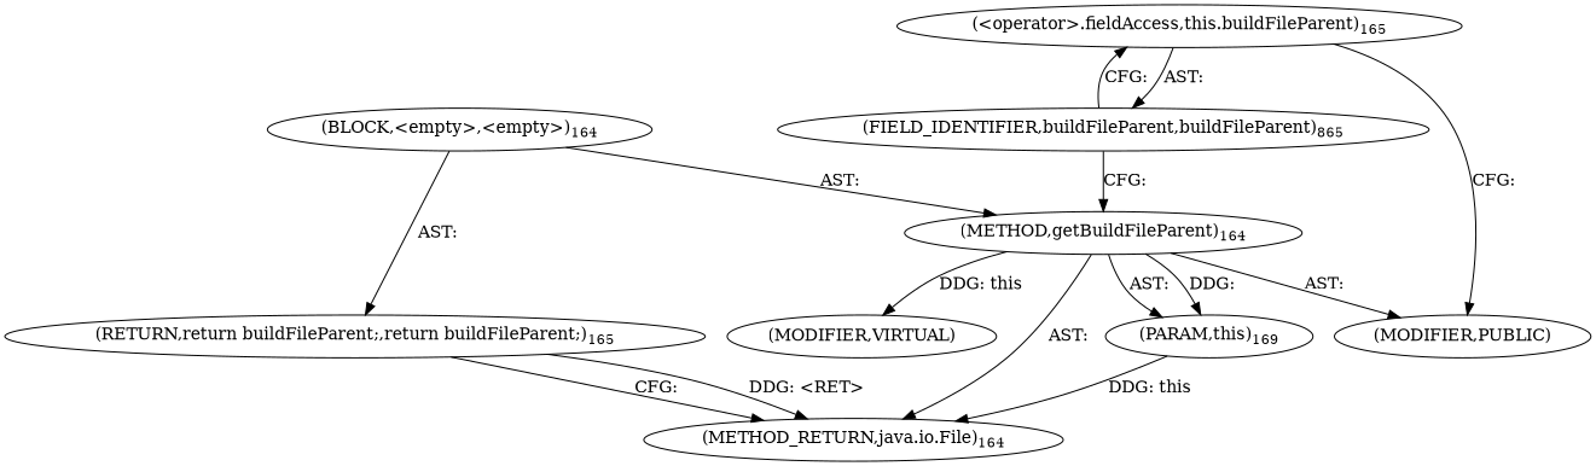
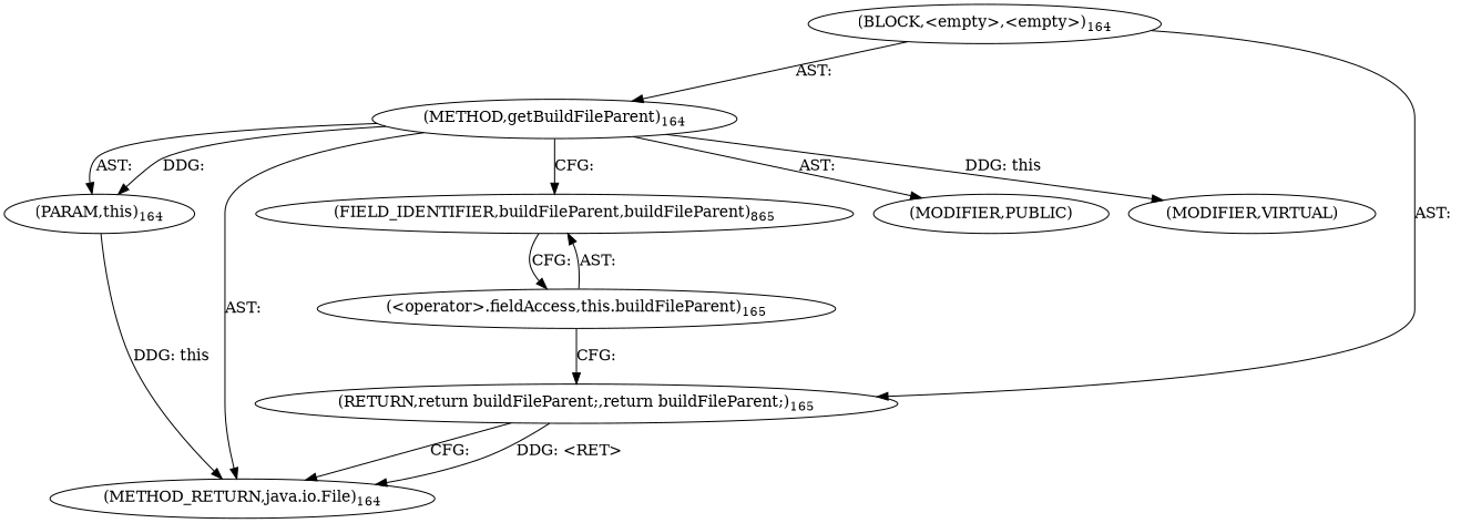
  digraph {
    n1 [label=<(METHOD,getBuildFileParent)<SUB>164</SUB>>]
-   n2 [label=<(PARAM,this)<SUB>169</SUB>>]
+   n2 [label=<(PARAM,this)<SUB>164</SUB>>]
    n3 [label=<(FIELD_IDENTIFIER,buildFileParent,buildFileParent)<SUB>865</SUB>>]
    n4 [label=<(MODIFIER,PUBLIC)>]
    n5 [label=<(MODIFIER,VIRTUAL)>]
    n6 [label=<(METHOD_RETURN,java.io.File)<SUB>164</SUB>>]
    n7 [label=<(BLOCK,&lt;empty&gt;,&lt;empty&gt;)<SUB>164</SUB>>]
    n8 [label=<(RETURN,return buildFileParent;,return buildFileParent;)<SUB>165</SUB>>]
    n9 [label=<(&lt;operator&gt;.fieldAccess,this.buildFileParent)<SUB>165</SUB>>]
    n1 -> n2 [label="AST: "]
    n1 -> n2 [label="DDG: "]
-   n3 -> n1 [label="CFG: "]
+   n1 -> n3 [label="CFG: "]
    n1 -> n4 [label="AST: "]
    n1 -> n5 [label="DDG: this"]
    n1 -> n6 [label="AST: "]
    n2 -> n6 [label="DDG: this"]
    n3 -> n9 [label="CFG: "]
    n7 -> n1 [label="AST: "]
    n7 -> n8 [label="AST: "]
    n8 -> n6 [label="CFG: "]
    n8 -> n6 [label="DDG: &lt;RET&gt;"]
    n9 -> n3 [label="AST: "]
-   n9 -> n4 [label="CFG: "]
+   n9 -> n8 [label="CFG: "]
  }
